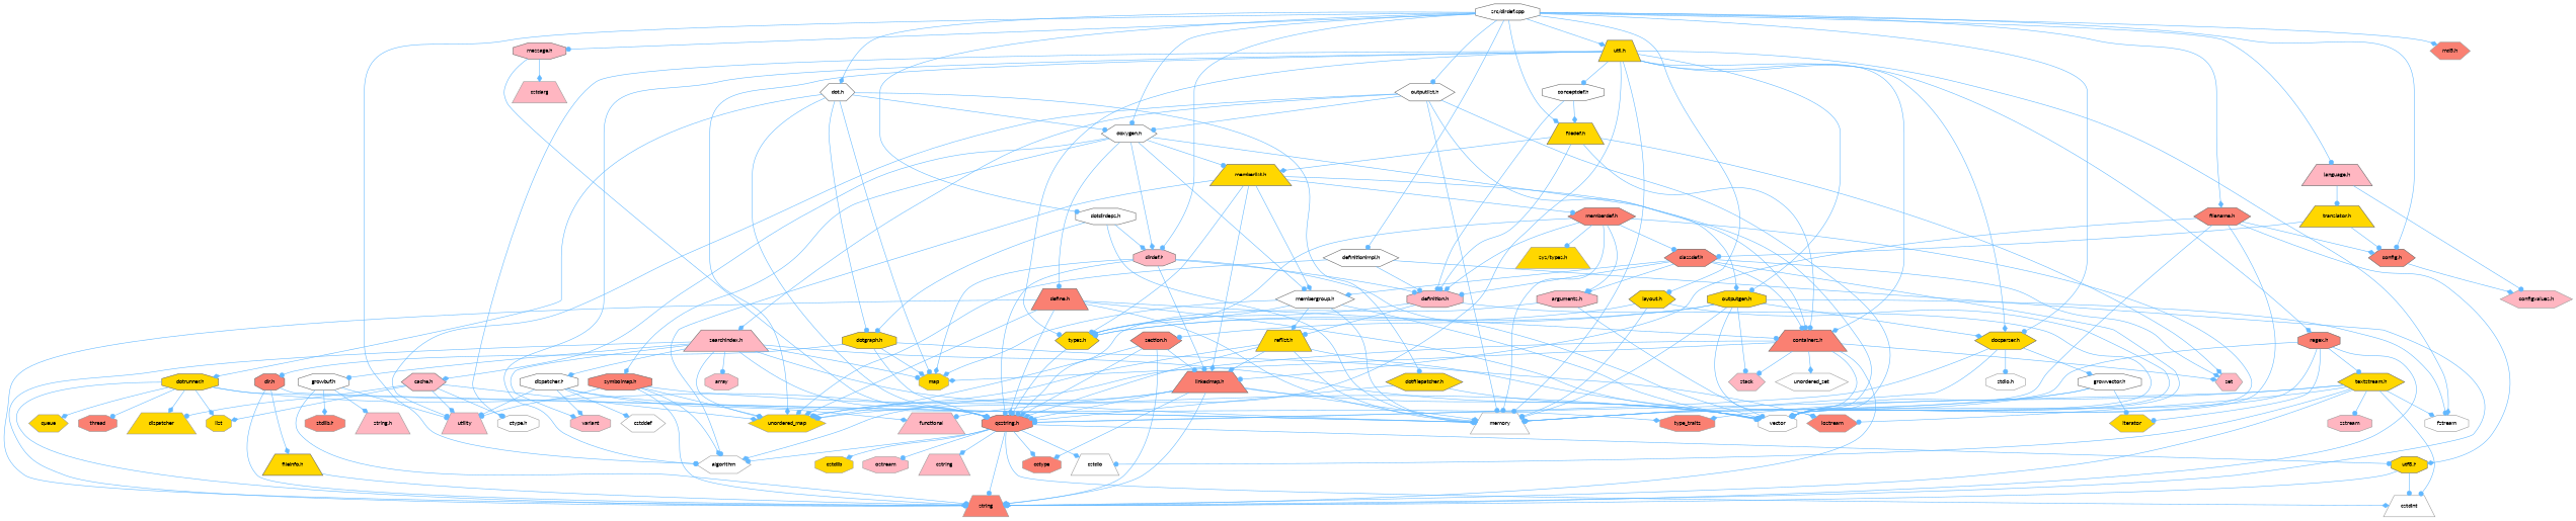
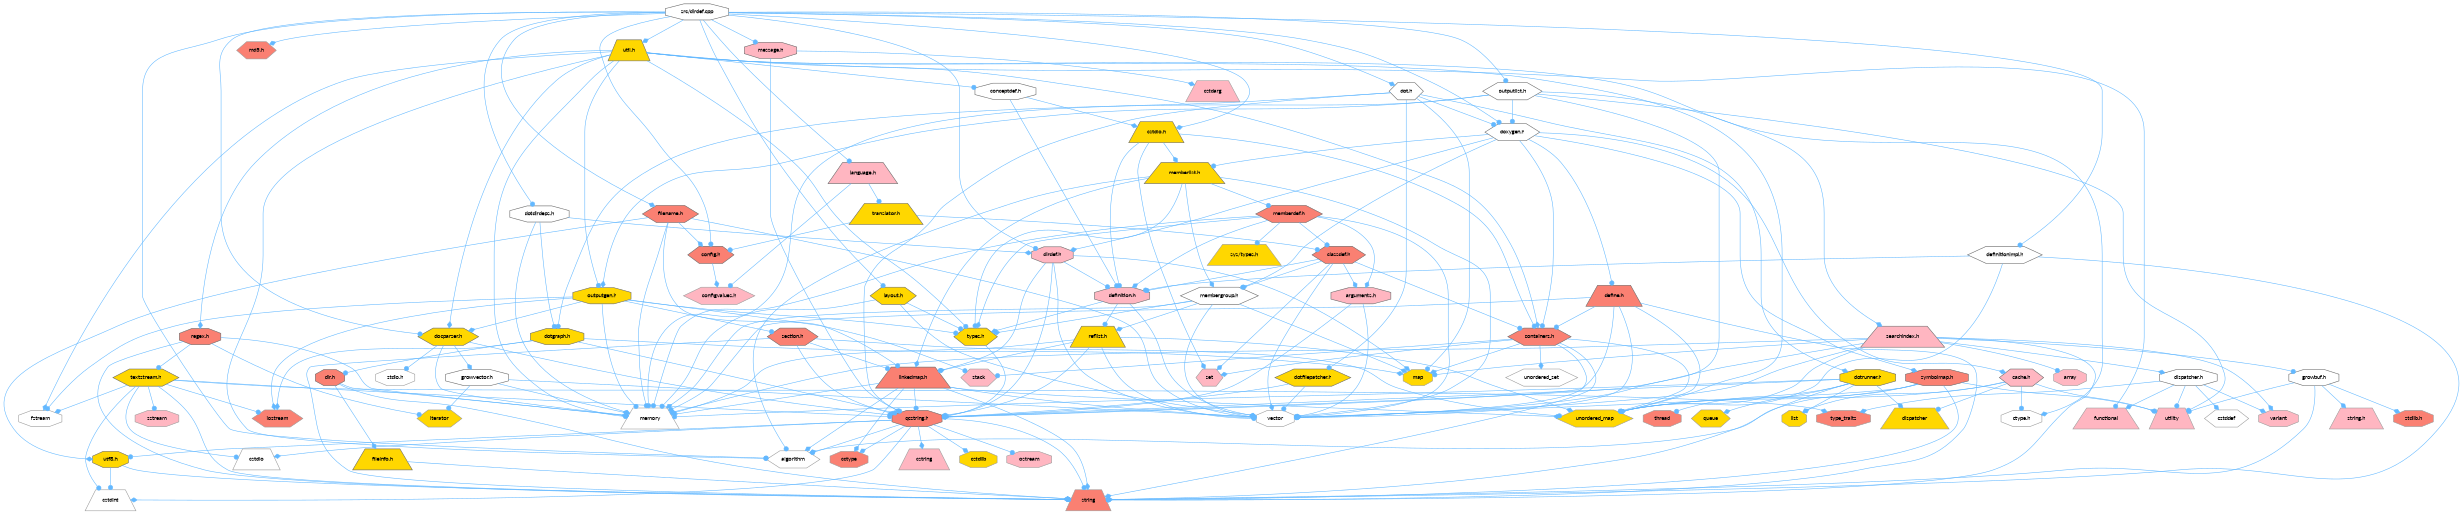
  digraph {
    fontname=Lato
    node [color=grey40 fillcolor=gold fontname=Lato fontsize=10 shape=octagon style=filled]
    edge [arrowhead=dot color=steelblue1 fontname=Lato fontsize=10 labelfontname=Helvetica labelfontsize=10 style=solid]
    n1 [color=gray40 fillcolor=white fontcolor=black height=0.2 label="src/dirdef.cpp" width=0.4]
    n2 [color=grey60 fillcolor=white height=0.2 label=algorithm shape=hexagon width=0.4]
    n3 [fillcolor=lightpink height=0.2 label="dirdef.h" width=0.4]
    n4 [color=grey60 fillcolor=salmon height=0.2 label="md5.h" shape=hexagon width=0.4]
    n5 [fillcolor=salmon height=0.2 label="filename.h" shape=hexagon width=0.4]
    n6 [fillcolor=salmon height=0.2 label="config.h" shape=hexagon width=0.4]
    n7 [fillcolor=white height=0.2 label="doxygen.h" shape=hexagon width=0.4]
    n8 [height=0.2 label="util.h" shape=trapezium width=0.4]
    n9 [height=0.2 label="docparser.h" shape=hexagon width=0.4]
-   n10 [height=0.2 label="filedef.h" shape=trapezium width=0.4]
+   n10 [height=0.2 label="cstdio.h" shape=trapezium width=0.4]
    n11 [fillcolor=white height=0.2 label="outputlist.h" shape=hexagon width=0.4]
    n12 [fillcolor=lightpink height=0.2 label="language.h" shape=trapezium width=0.4]
    n13 [fillcolor=lightpink height=0.2 label="message.h" width=0.4]
    n14 [fillcolor=white height=0.2 label="dot.h" shape=hexagon width=0.4]
    n15 [fillcolor=white height=0.2 label="dotdirdeps.h" width=0.4]
    n16 [height=0.2 label="layout.h" shape=hexagon width=0.4]
    n17 [fillcolor=white height=0.2 label="definitionimpl.h" shape=hexagon width=0.4]
    n18 [color=grey60 fillcolor=white height=0.2 label=vector width=0.4]
    n19 [color=grey60 height=0.2 label=map width=0.4]
    n20 [fillcolor=salmon height=0.2 label="qcstring.h" width=0.4]
    n21 [fillcolor=salmon height=0.2 label="linkedmap.h" shape=trapezium width=0.4]
    n22 [fillcolor=lightpink height=0.2 label="definition.h" width=0.4]
    n23 [height=0.2 label="utf8.h" width=0.4]
    n24 [color=grey60 fillcolor=white height=0.2 label=memory shape=trapezium width=0.4]
    n25 [color=grey60 fillcolor=lightpink height=0.2 label="configvalues.h" shape=hexagon width=0.4]
-   n26 [fillcolor=salmon height=0.2 label="containers.h" shape=trapezium width=0.4]
+   n26 [fillcolor=salmon height=0.2 label="containers.h" shape=hexagon width=0.4]
    n27 [fillcolor=white height=0.2 label="membergroup.h" shape=hexagon width=0.4]
    n28 [height=0.2 label="memberlist.h" shape=trapezium width=0.4]
    n29 [fillcolor=salmon height=0.2 label="define.h" shape=trapezium width=0.4]
    n30 [fillcolor=lightpink height=0.2 label="cache.h" shape=hexagon width=0.4]
    n31 [fillcolor=salmon height=0.2 label="symbolmap.h" width=0.4]
    n32 [color=grey60 height=0.2 label=unordered_map shape=hexagon width=0.4]
    n33 [height=0.2 label="types.h" shape=hexagon width=0.4]
    n34 [color=grey60 fillcolor=white height=0.2 label="ctype.h" width=0.4]
    n35 [color=grey60 fillcolor=lightpink height=0.2 label=functional shape=trapezium width=0.4]
    n36 [color=grey60 fillcolor=white height=0.2 label=fstream width=0.4]
    n37 [height=0.2 label="outputgen.h" width=0.4]
    n38 [fillcolor=salmon height=0.2 label="regex.h" width=0.4]
    n39 [fillcolor=white height=0.2 label="conceptdef.h" width=0.4]
    n40 [color=grey60 fillcolor=white height=0.2 label="stdio.h" width=0.4]
    n41 [fillcolor=white height=0.2 label="growvector.h" width=0.4]
    n42 [color=grey60 fillcolor=lightpink height=0.2 label=set shape=hexagon width=0.4]
    n43 [color=grey60 fillcolor=lightpink height=0.2 label=utility shape=trapezium width=0.4]
    n44 [fillcolor=lightpink height=0.2 label="searchindex.h" shape=trapezium width=0.4]
    n45 [height=0.2 label="translator.h" shape=trapezium width=0.4]
    n46 [color=grey60 fillcolor=lightpink height=0.2 label=cstdarg shape=trapezium width=0.4]
    n47 [height=0.2 label="dotgraph.h" width=0.4]
    n48 [height=0.2 label="dotfilepatcher.h" shape=hexagon width=0.4]
    n49 [height=0.2 label="dotrunner.h" width=0.4]
    n50 [color=grey60 fillcolor=salmon height=0.2 label=string shape=trapezium width=0.4]
    n51 [color=grey60 fillcolor=salmon height=0.2 label=cctype width=0.4]
    n52 [color=grey60 fillcolor=lightpink height=0.2 label=cstring shape=trapezium width=0.4]
    n53 [color=grey60 fillcolor=white height=0.2 label=cstdio shape=trapezium width=0.4]
    n54 [color=grey60 height=0.2 label=cstdlib width=0.4]
    n55 [color=grey60 fillcolor=white height=0.2 label=cstdint shape=trapezium width=0.4]
    n56 [color=grey60 fillcolor=lightpink height=0.2 label=ostream width=0.4]
    n57 [height=0.2 label="reflist.h" shape=trapezium width=0.4]
    n58 [color=grey60 fillcolor=white height=0.2 label=unordered_set shape=hexagon width=0.4]
    n59 [color=grey60 fillcolor=lightpink height=0.2 label=stack shape=hexagon width=0.4]
    n60 [fillcolor=salmon height=0.2 label="memberdef.h" shape=hexagon width=0.4]
    n61 [color=grey60 height=0.2 label=list width=0.4]
    n62 [color=grey60 height=0.2 label=dispatcher shape=trapezium width=0.4]
    n63 [color=grey60 height=0.2 label="sys/types.h" shape=trapezium width=0.4]
    n64 [fillcolor=lightpink height=0.2 label="arguments.h" width=0.4]
    n65 [fillcolor=salmon height=0.2 label="classdef.h" shape=hexagon width=0.4]
    n66 [color=grey60 fillcolor=salmon height=0.2 label=iostream shape=hexagon width=0.4]
    n67 [fillcolor=salmon height=0.2 label="section.h" shape=hexagon width=0.4]
    n68 [color=grey60 height=0.2 label=iterator shape=hexagon width=0.4]
    n69 [height=0.2 label="textstream.h" shape=hexagon width=0.4]
    n70 [color=grey60 fillcolor=lightpink height=0.2 label=sstream width=0.4]
    n71 [color=grey60 fillcolor=salmon height=0.2 label=type_traits width=0.4]
    n72 [color=grey60 fillcolor=lightpink height=0.2 label=array width=0.4]
    n73 [color=grey60 fillcolor=lightpink height=0.2 label=variant width=0.4]
    n74 [fillcolor=white height=0.2 label="growbuf.h" width=0.4]
    n75 [fillcolor=white height=0.2 label="dispatcher.h" width=0.4]
    n76 [color=grey60 fillcolor=salmon height=0.2 label="stdlib.h" width=0.4]
    n77 [color=grey60 fillcolor=lightpink height=0.2 label="string.h" shape=trapezium width=0.4]
    n78 [color=grey60 fillcolor=white height=0.2 label=cstddef shape=hexagon width=0.4]
    n79 [fillcolor=salmon height=0.2 label="dir.h" width=0.4]
    n80 [color=grey60 fillcolor=salmon height=0.2 label=thread width=0.4]
    n81 [color=grey60 height=0.2 label=queue shape=hexagon width=0.4]
    n82 [height=0.2 label="fileinfo.h" shape=trapezium width=0.4]
    n1 -> n2
    n1 -> n3
    n1 -> n4 [arrowhead=diamond]
    n1 -> n5 [arrowhead=diamond]
    n1 -> n6
    n1 -> n7
    n1 -> n8 [arrowhead=diamond]
    n1 -> n9
    n1 -> n10 [arrowhead=diamond]
    n1 -> n11
    n1 -> n12
    n1 -> n13
    n1 -> n14 [arrowhead=diamond]
    n1 -> n15
    n1 -> n16
    n1 -> n17
    n3 -> n18
    n3 -> n19 [arrowhead=diamond]
    n3 -> n20
    n3 -> n21
    n3 -> n22
    n5 -> n6 [arrowhead=diamond]
    n5 -> n18
    n5 -> n21
    n5 -> n23 [arrowhead=diamond]
    n5 -> n24
    n6 -> n25 [arrowhead=diamond]
    n7 -> n3 [arrowhead=diamond]
    n7 -> n26
    n7 -> n27
    n7 -> n28
    n7 -> n29
    n7 -> n30 [arrowhead=diamond]
    n7 -> n31 [arrowhead=diamond]
    n8 -> n2
    n8 -> n9 [arrowhead=diamond]
    n8 -> n24
    n8 -> n26 [arrowhead=diamond]
    n8 -> n32 [arrowhead=diamond]
    n8 -> n33
    n8 -> n34 [arrowhead=diamond]
    n8 -> n35
    n8 -> n36 [arrowhead=diamond]
    n8 -> n37
    n8 -> n38 [arrowhead=diamond]
    n8 -> n39
    n9 -> n20
    n9 -> n24
    n9 -> n40
    n9 -> n41 [arrowhead=diamond]
    n10 -> n22
    n10 -> n26
    n10 -> n28 [arrowhead=diamond]
    n10 -> n42 [arrowhead=diamond]
    n11 -> n7
    n11 -> n18 [arrowhead=diamond]
    n11 -> n24
    n11 -> n37 [arrowhead=diamond]
    n11 -> n43
    n11 -> n44 [arrowhead=diamond]
    n12 -> n25
    n12 -> n45
    n13 -> n20
    n13 -> n46 [arrowhead=diamond]
    n14 -> n7
    n14 -> n19
    n14 -> n20 [arrowhead=diamond]
    n14 -> n47
    n14 -> n48
    n14 -> n49 [arrowhead=diamond]
    n15 -> n3 [arrowhead=diamond]
    n15 -> n24 [arrowhead=diamond]
    n15 -> n47
    n16 -> n18 [arrowhead=diamond]
    n16 -> n24
    n16 -> n33
    n17 -> n22
    n17 -> n32 [arrowhead=diamond]
    n17 -> n50 [arrowhead=diamond]
    n20 -> n2
    n20 -> n23
    n20 -> n50
    n20 -> n51 [arrowhead=diamond]
    n20 -> n52 [arrowhead=diamond]
    n20 -> n53 [arrowhead=diamond]
    n20 -> n54 [arrowhead=diamond]
    n20 -> n55 [arrowhead=diamond]
    n20 -> n56
    n21 -> n2 [arrowhead=diamond]
    n21 -> n18
    n21 -> n20
    n21 -> n24 [arrowhead=diamond]
    n21 -> n32 [arrowhead=diamond]
    n21 -> n50 [arrowhead=diamond]
    n21 -> n51 [arrowhead=diamond]
    n22 -> n18 [arrowhead=diamond]
    n22 -> n33 [arrowhead=diamond]
    n22 -> n57
    n23 -> n50 [arrowhead=diamond]
    n23 -> n55
    n26 -> n18
    n26 -> n19 [arrowhead=diamond]
    n26 -> n32
    n26 -> n42 [arrowhead=diamond]
    n26 -> n50 [arrowhead=diamond]
    n26 -> n58 [arrowhead=diamond]
    n26 -> n59
    n27 -> n18
    n27 -> n19 [arrowhead=diamond]
    n27 -> n24 [arrowhead=diamond]
    n27 -> n33 [arrowhead=diamond]
    n27 -> n57 [arrowhead=diamond]
    n28 -> n2
    n28 -> n18 [arrowhead=diamond]
    n28 -> n21 [arrowhead=diamond]
    n28 -> n27 [arrowhead=diamond]
    n28 -> n33
    n28 -> n60
    n29 -> n18
    n29 -> n20 [arrowhead=diamond]
    n29 -> n24
    n29 -> n26
    n29 -> n32 [arrowhead=diamond]
    n29 -> n50
    n30 -> n32 [arrowhead=diamond]
    n30 -> n34
    n30 -> n43 [arrowhead=diamond]
    n30 -> n61 [arrowhead=diamond]
    n30 -> n62
    n31 -> n2 [arrowhead=diamond]
    n31 -> n18 [arrowhead=diamond]
    n31 -> n32 [arrowhead=diamond]
    n31 -> n43
    n31 -> n50
    n33 -> n20
    n37 -> n9 [arrowhead=diamond]
    n37 -> n24
    n37 -> n33
    n37 -> n36
    n37 -> n59
    n37 -> n66 [arrowhead=diamond]
    n37 -> n67
-   n38 -> n18 [arrowhead=diamond]
    n38 -> n24 [arrowhead=diamond]
    n38 -> n50
    n38 -> n68
    n38 -> n69
    n39 -> n10 [arrowhead=diamond]
    n39 -> n22
    n41 -> n18 [arrowhead=diamond]
    n41 -> n24 [arrowhead=diamond]
    n41 -> n68
    n44 -> n18 [arrowhead=diamond]
    n44 -> n19
    n44 -> n20 [arrowhead=diamond]
    n44 -> n24
    n44 -> n32
    n44 -> n50
    n44 -> n72
    n44 -> n73 [arrowhead=diamond]
    n44 -> n74
    n44 -> n75 [arrowhead=diamond]
    n45 -> n6
    n45 -> n65
    n47 -> n19 [arrowhead=diamond]
    n47 -> n20
    n47 -> n66 [arrowhead=diamond]
    n47 -> n79
    n48 -> n18
    n48 -> n20
    n49 -> n20 [arrowhead=diamond]
    n49 -> n24
    n49 -> n50
    n49 -> n61 [arrowhead=diamond]
    n49 -> n62 [arrowhead=diamond]
    n49 -> n80
    n49 -> n81 [arrowhead=diamond]
    n57 -> n18
    n57 -> n20 [arrowhead=diamond]
    n57 -> n21 [arrowhead=diamond]
    n57 -> n24 [arrowhead=diamond]
    n57 -> n32 [arrowhead=diamond]
    n60 -> n18 [arrowhead=diamond]
    n60 -> n22 [arrowhead=diamond]
    n60 -> n24
    n60 -> n33 [arrowhead=diamond]
    n60 -> n63
    n60 -> n64 [arrowhead=diamond]
    n60 -> n65
    n64 -> n18
    n64 -> n20
    n65 -> n18 [arrowhead=diamond]
    n65 -> n22
    n65 -> n26
    n65 -> n27 [arrowhead=diamond]
    n65 -> n42 [arrowhead=diamond]
    n65 -> n64 [arrowhead=diamond]
    n67 -> n20 [arrowhead=diamond]
    n67 -> n21
    n67 -> n32
    n67 -> n50
    n69 -> n20
    n69 -> n36 [arrowhead=diamond]
    n69 -> n50 [arrowhead=diamond]
    n69 -> n53
    n69 -> n55
    n69 -> n66
    n69 -> n70
    n69 -> n71 [arrowhead=diamond]
    n74 -> n43
    n74 -> n50
    n74 -> n76 [arrowhead=diamond]
    n74 -> n77 [arrowhead=diamond]
    n75 -> n35 [arrowhead=diamond]
    n75 -> n43
    n75 -> n71 [arrowhead=diamond]
    n75 -> n73 [arrowhead=diamond]
    n75 -> n78 [arrowhead=diamond]
    n79 -> n24
    n79 -> n50 [arrowhead=diamond]
    n79 -> n82 [arrowhead=diamond]
    n82 -> n50 [arrowhead=diamond]
  }
